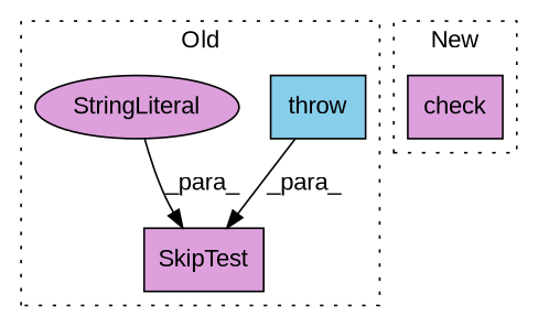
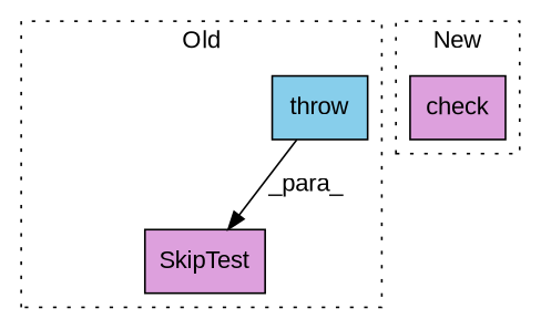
  digraph {
    fontname="Liberation Sans"
    node [a=32 fillcolor=plum fontname="Liberation Sans" shape=box style=filled]
    edge [fontname="Liberation Sans"]
    n1 [l="9,1" label=SkipTest s="16197,16264"]
    n2 [a=53 fillcolor=skyblue l=6 label=throw s=16191]
-   n3 [a=45 l=58 label=StringLiteral s=16206 shape=ellipse]
    n4 [l="6,1" label=check s="16122,16173"]
    subgraph cluster_1 {
      label=Old
      style=dotted
      n1
      n2
-     n3
    }
    subgraph cluster_2 {
      label=New
      style=dotted
      n4
    }
    n2 -> n1 [label=_para_]
-   n3 -> n1 [label=_para_]
  }
